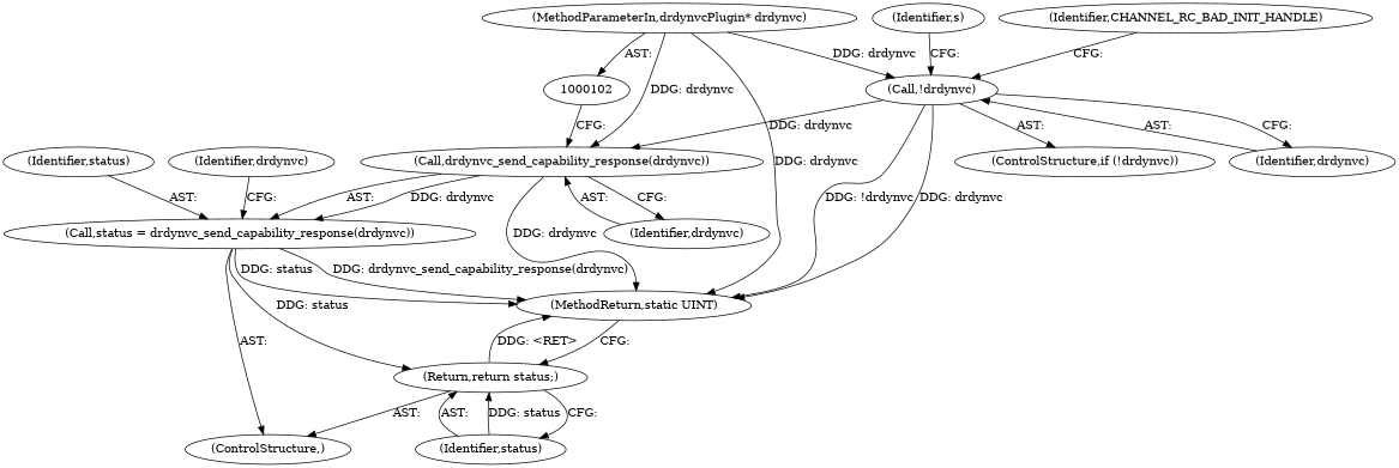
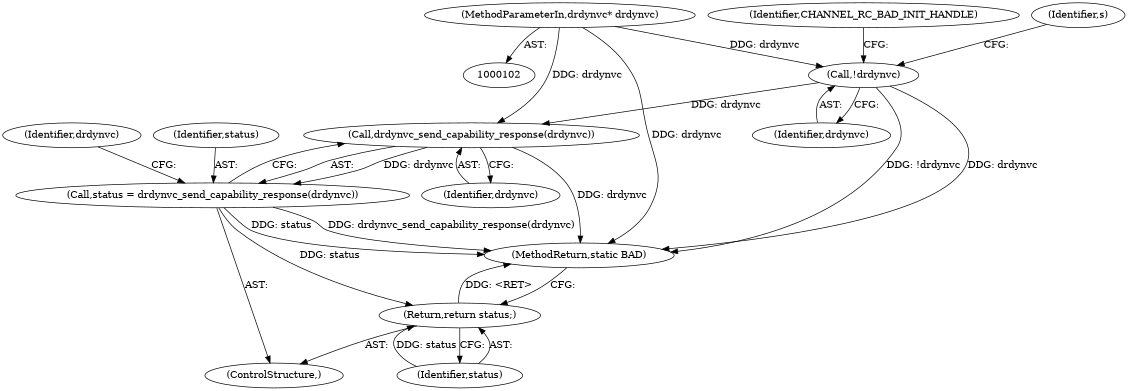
  digraph {
    n1 [label="(Call,drdynvc_send_capability_response(drdynvc))"]
    n2 [label="(Call,status = drdynvc_send_capability_response(drdynvc))"]
-   n3 [label="(MethodReturn,static UINT)"]
+   n3 [label="(MethodReturn,static BAD)"]
    n4 [label="(Identifier,drdynvc)"]
    n5 [label="(Return,return status;)"]
    n6 [label="(ControlStructure,)"]
    n7 [label="(Call,!drdynvc)"]
    n8 [label="(Identifier,drdynvc)"]
-   n9 [label="(ControlStructure,if (!drdynvc))"]
-   n10 [label="(MethodParameterIn,drdynvcPlugin* drdynvc)"]
+   n10 [label="(MethodParameterIn,drdynvc* drdynvc)"]
    1000102
    n12 [label="(Identifier,status)"]
    n13 [label="(Identifier,s)"]
    n14 [label="(Identifier,drdynvc)"]
    n15 [label="(Identifier,status)"]
    n16 [label="(Identifier,CHANNEL_RC_BAD_INIT_HANDLE)"]
    n1 -> n2 [label="AST: "]
    n1 -> n2 [label="DDG: drdynvc"]
    n1 -> n3 [label="DDG: drdynvc"]
    n1 -> n4 [label="CFG: "]
-   1000102 -> n1 [label="CFG: "]
+   n2 -> n1 [label="CFG: "]
    n2 -> n3 [label="DDG: status"]
    n2 -> n3 [label="DDG: drdynvc_send_capability_response(drdynvc)"]
    n2 -> n5 [label="DDG: status"]
    n2 -> n6 [label="AST: "]
    n3 -> n5 [label="CFG: "]
    n4 -> n1 [label="AST: "]
    n5 -> n3 [label="DDG: <RET>"]
    n5 -> n6 [label="AST: "]
    n5 -> n12 [label="CFG: "]
    n7 -> n1 [label="DDG: drdynvc"]
    n7 -> n3 [label="DDG: !drdynvc"]
    n7 -> n3 [label="DDG: drdynvc"]
    n7 -> n8 [label="CFG: "]
-   n7 -> n9 [label="AST: "]
    n8 -> n7 [label="AST: "]
    n10 -> n1 [label="DDG: drdynvc"]
    n10 -> n3 [label="DDG: drdynvc"]
    n10 -> n7 [label="DDG: drdynvc"]
    n10 -> 1000102 [label="AST: "]
    n12 -> n5 [label="AST: "]
    n12 -> n5 [label="DDG: status"]
    n13 -> n7 [label="CFG: "]
    n14 -> n2 [label="CFG: "]
    n15 -> n2 [label="AST: "]
    n16 -> n7 [label="CFG: "]
  }
